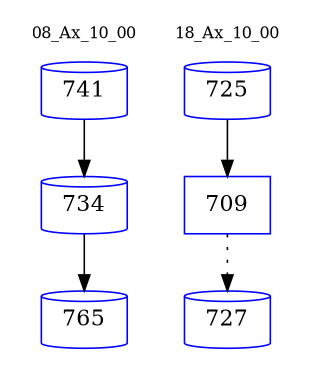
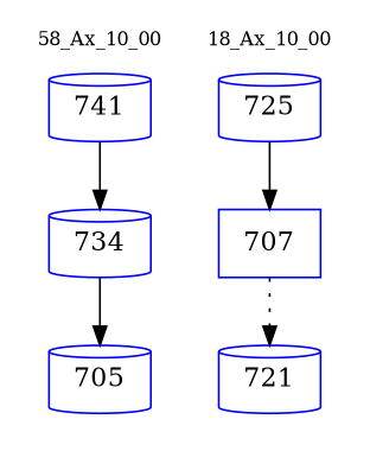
  digraph {
    node [color=blue shape=cylinder]
    edge [color=black style=solid]
    n1 [label=741]
    n2 [label=734]
-   n3 [label=765]
+   n3 [label=705]
    n4 [label=725]
-   n5 [label=709 shape=box]
-   n6 [label=727]
+   n5 [label=707 shape=box]
+   n6 [label=721]
    subgraph cluster_1 {
      color=white
      fontsize=10
-     label="08_Ax_10_00"
+     label="58_Ax_10_00"
      n1
      n2
      n3
    }
    subgraph cluster_2 {
      color=white
      fontsize=10
      label="18_Ax_10_00"
      n4
      n5
      n6
    }
    n1 -> n2
    n2 -> n3
    n4 -> n5
    n5 -> n6 [style=dotted]
  }
